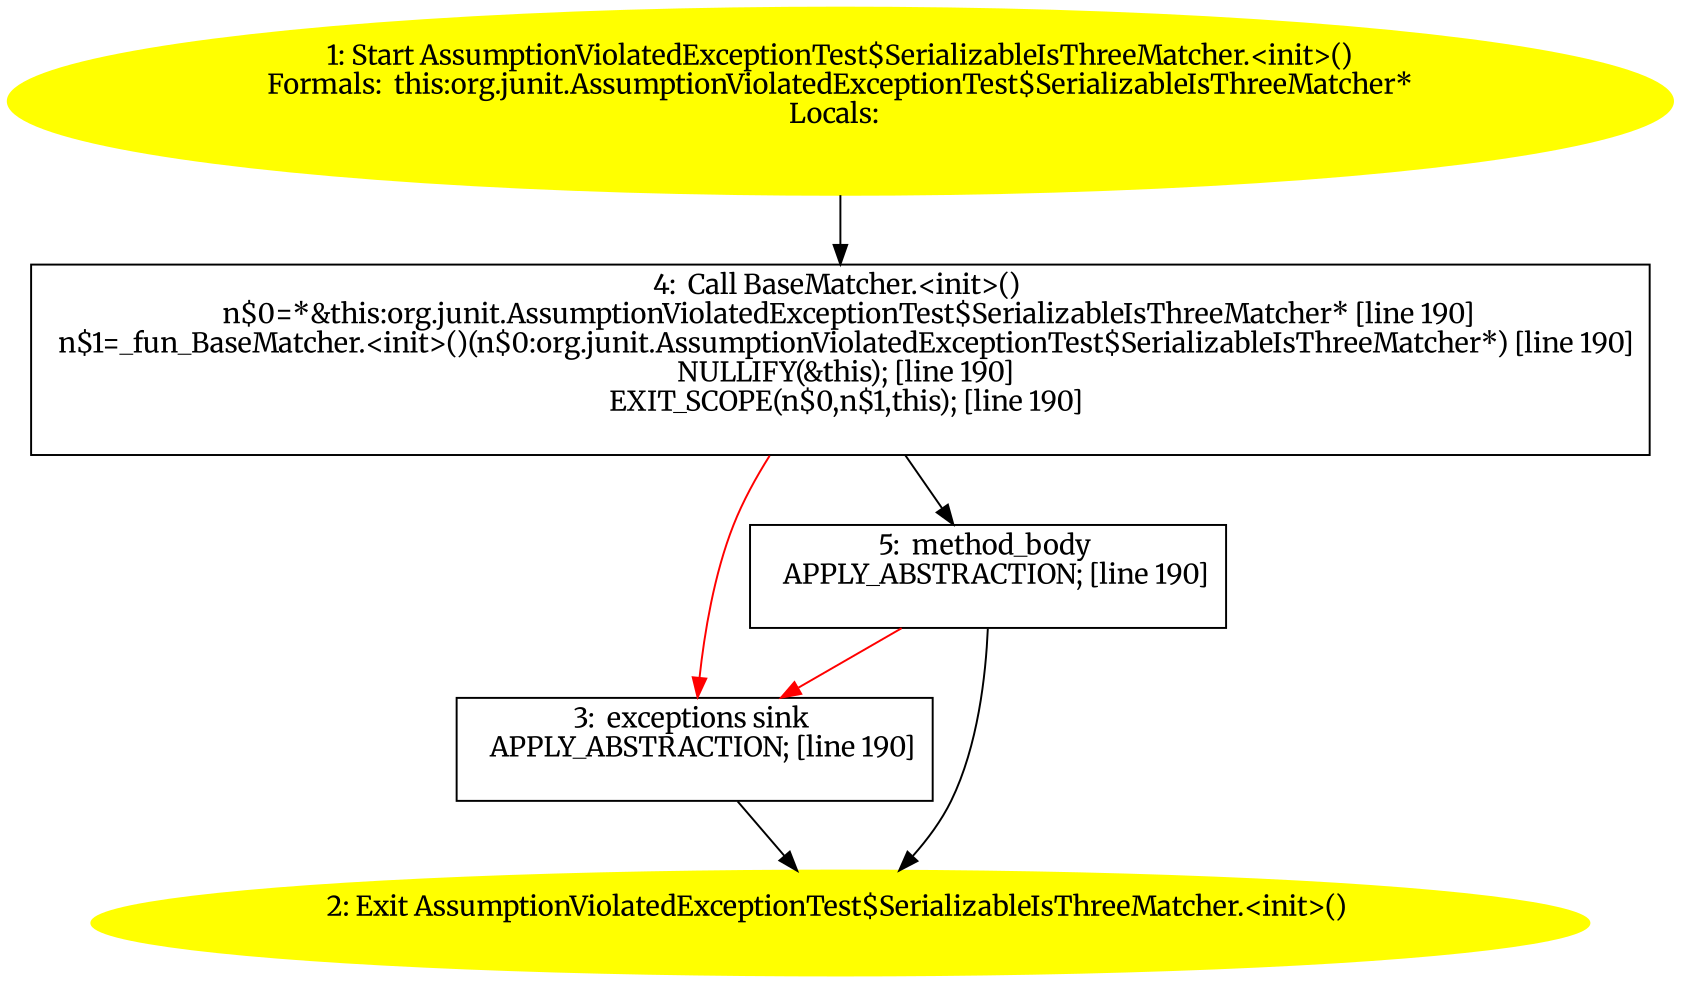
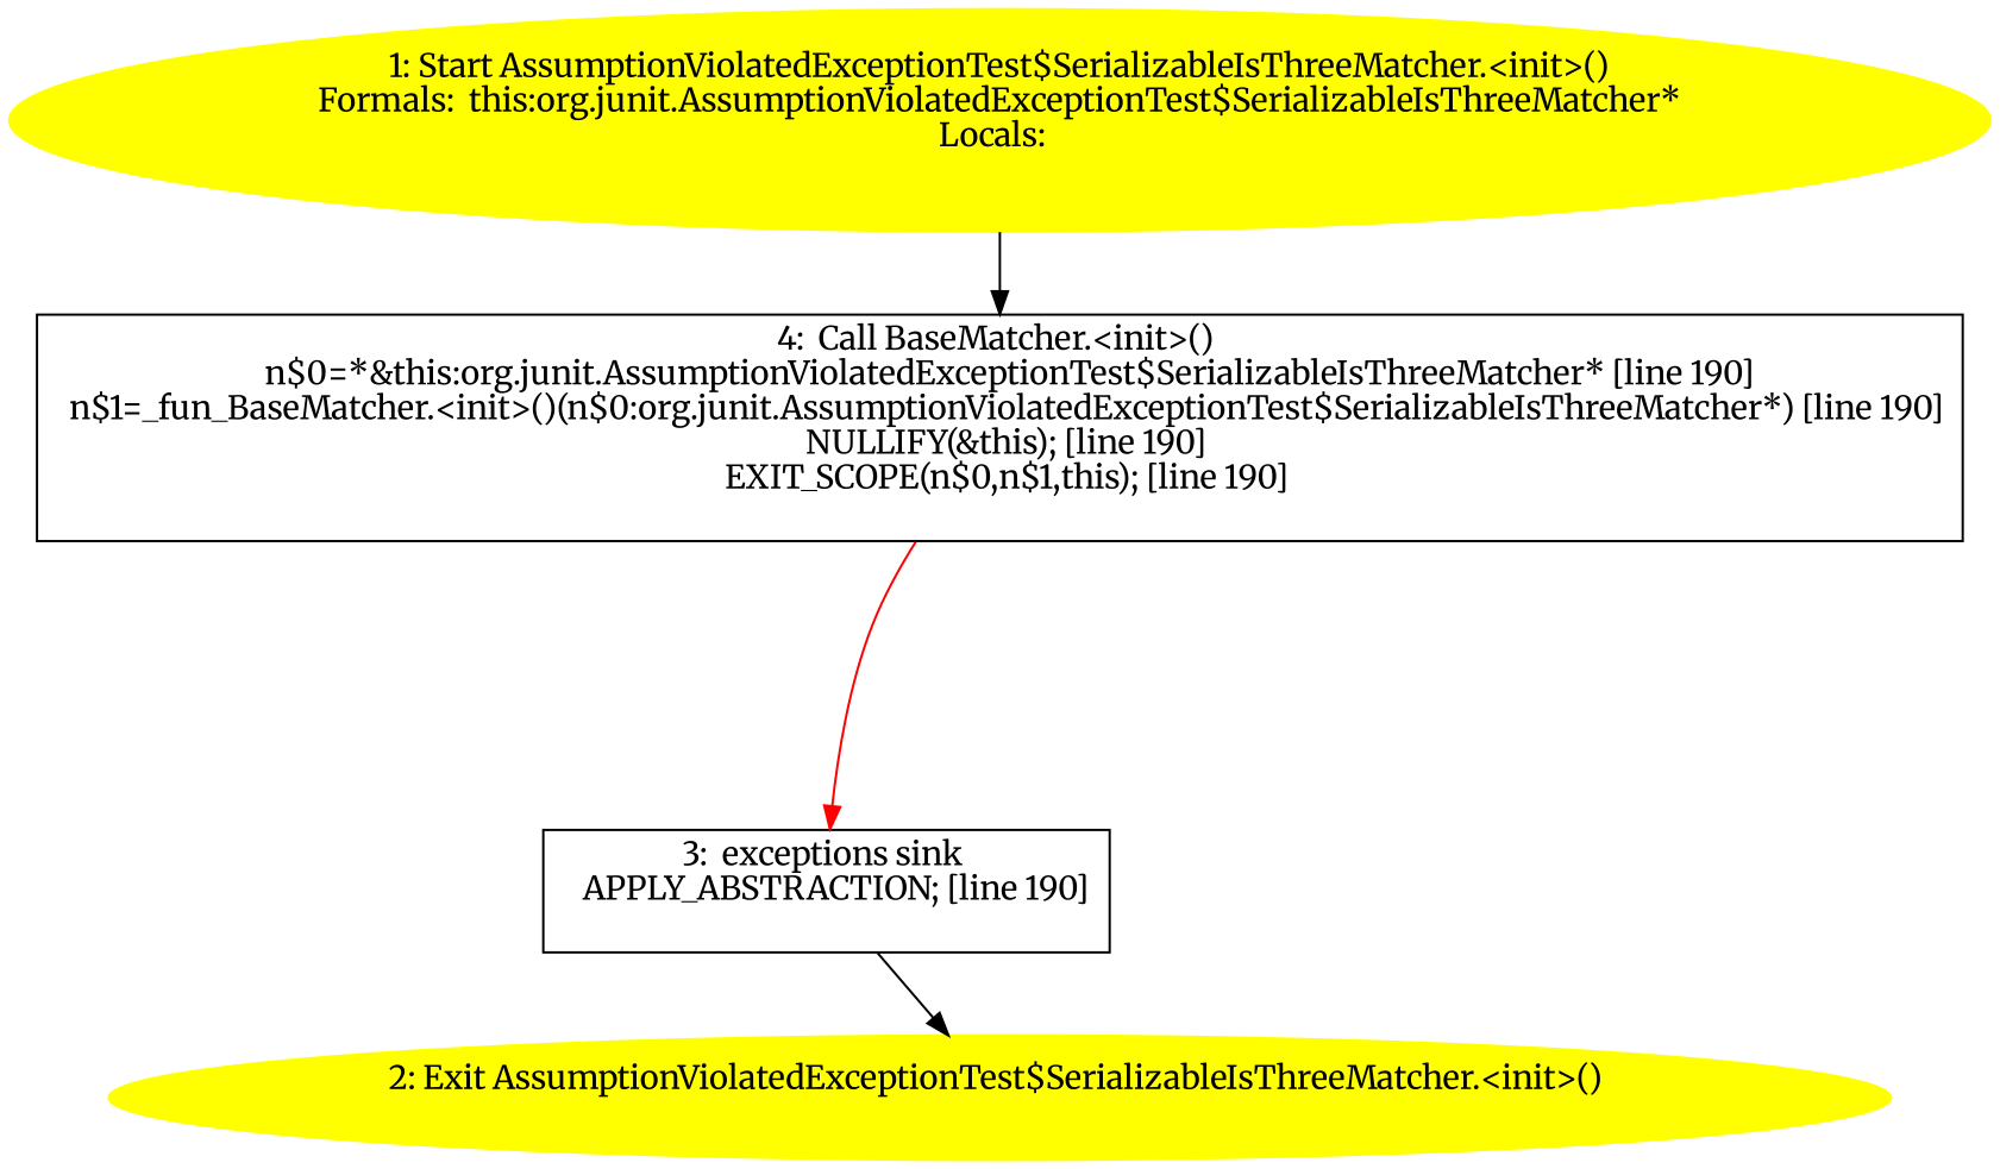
  digraph {
    fontname=Merriweather
    node [fontname=Merriweather shape=box]
    edge [fontname=Merriweather]
    n1 [color=yellow label="1: Start AssumptionViolatedExceptionTest$SerializableIsThreeMatcher.<init>()\nFormals:  this:org.junit.AssumptionViolatedExceptionTest$SerializableIsThreeMatcher*\nLocals:  \n  " style=filled shape=""]
    n2 [label="4:  Call BaseMatcher.<init>() \n   n$0=*&this:org.junit.AssumptionViolatedExceptionTest$SerializableIsThreeMatcher* [line 190]\n  n$1=_fun_BaseMatcher.<init>()(n$0:org.junit.AssumptionViolatedExceptionTest$SerializableIsThreeMatcher*) [line 190]\n  NULLIFY(&this); [line 190]\n  EXIT_SCOPE(n$0,n$1,this); [line 190]\n "]
    n3 [label="3:  exceptions sink \n   APPLY_ABSTRACTION; [line 190]\n "]
-   n4 [label="5:  method_body \n   APPLY_ABSTRACTION; [line 190]\n "]
    n5 [color=yellow label="2: Exit AssumptionViolatedExceptionTest$SerializableIsThreeMatcher.<init>() \n  " style=filled shape=""]
    n1 -> n2
    n2 -> n3 [color=red]
-   n2 -> n4
    n3 -> n5
-   n4 -> n3 [color=red]
-   n4 -> n5
  }
